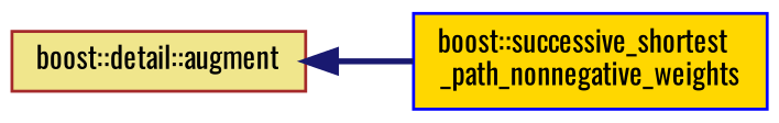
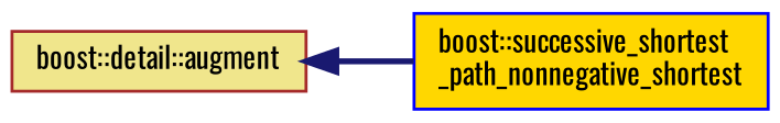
  digraph {
    rankdir=LR
    fontname=Oswald
    node [fontname=Oswald fontsize=10 shape=record style=filled]
    n1 [color=brown fillcolor=khaki fontcolor=black height=0.2 label="boost::detail::augment" width=0.4]
-   n2 [color=blue fillcolor=gold height=0.2 label="boost::successive_shortest\l_path_nonnegative_weights" width=0.4]
+   n2 [color=blue fillcolor=gold height=0.2 label="boost::successive_shortest\l_path_nonnegative_shortest" width=0.4]
    n1 -> n2 [color=midnightblue dir=back fontname=Oswald fontsize=10 labelfontname=Helvetica labelfontsize=10 style=bold]
  }
